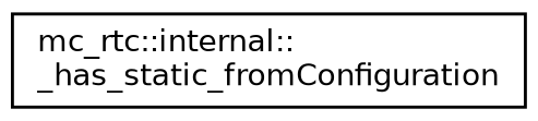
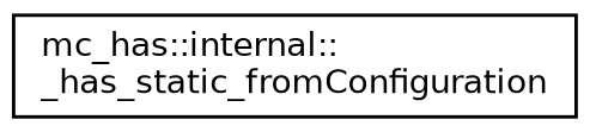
  digraph {
    rankdir=TB
-   n1 [color=black fillcolor=white fontname=Helvetica fontsize=10 height=0.2 label="mc_rtc::internal::\l_has_static_fromConfiguration" shape=record style=filled width=0.4]
+   n1 [color=black fillcolor=white fontname=Helvetica fontsize=10 height=0.2 label="mc_has::internal::\l_has_static_fromConfiguration" shape=record style=filled width=0.4]
  }
